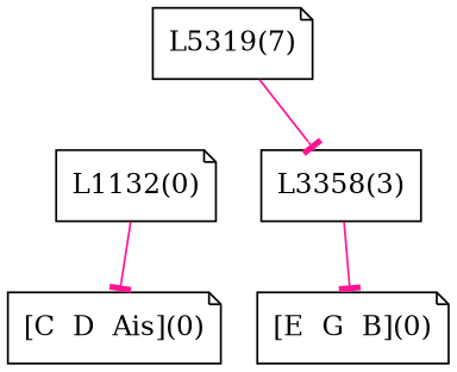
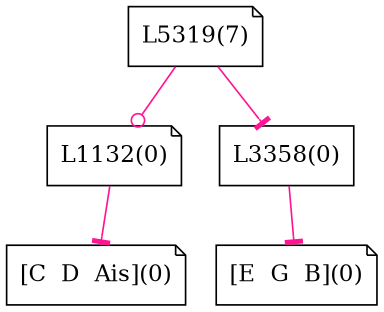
  digraph {
    node [shape=note]
    edge [arrowhead=tee color=deeppink]
    n1 [label="L5319(7)"]
    n2 [label="L1132(0)"]
-   "L3358(0)" [shape=box label="L3358(3)"]
+   "L3358(0)" [shape=box]
    "[C  D  Ais](0)"
    "[E  G  B](0)"
    subgraph sub_1 {
      rank=min
      n1
    }
    subgraph sub_2 {
      rank=same
      n2
      "L3358(0)"
    }
    subgraph sub_3 {
      rank=max
      "[C  D  Ais](0)"
      "[E  G  B](0)"
    }
+   n1 -> n2 [arrowhead=odot]
    n1 -> "L3358(0)"
    n2 -> "[C  D  Ais](0)"
    "L3358(0)" -> "[E  G  B](0)"
  }
